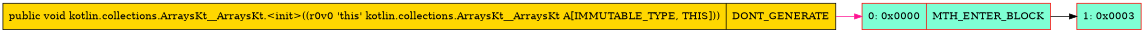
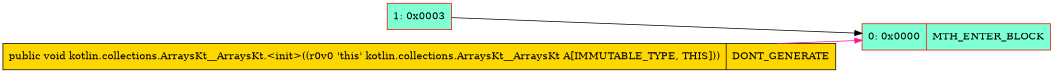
  digraph {
    rankdir=LR
    node [color=red shape=record style=filled fillcolor=aquamarine]
    n1 [label="{0\:\ 0x0000|MTH_ENTER_BLOCK\l}"]
    n2 [label="{1\:\ 0x0003}"]
    n3 [label="{public void kotlin.collections.ArraysKt__ArraysKt.\<init\>((r0v0 'this' kotlin.collections.ArraysKt__ArraysKt A[IMMUTABLE_TYPE, THIS]))  | DONT_GENERATE\l}" fillcolor=gold color=""]
    subgraph cluster_1 {
      label="R(0)"
    }
-   n1 -> n2 [color=black]
+   n2 -> n1 [color=black]
    n3 -> n1 [color=deeppink]
  }
